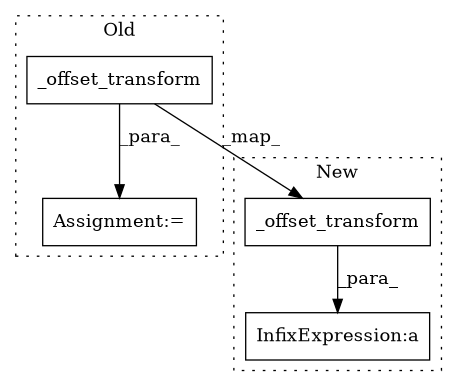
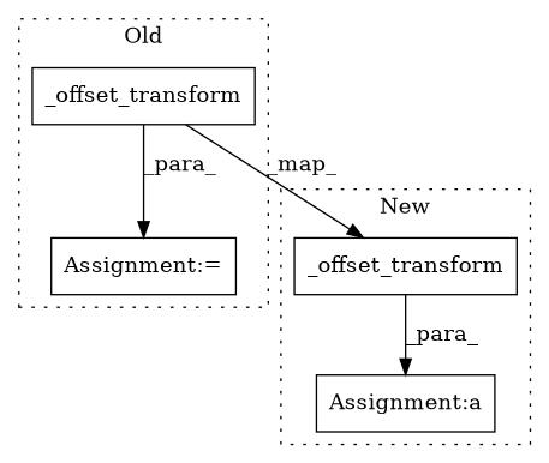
  digraph {
    node [a=32 l="18,1" shape=box]
    n1 [label=_offset_transform s="4439,4472"]
    n2 [a=7 l=1 label="Assignment:=" s=4433]
    n3 [label=_offset_transform s="4251,4277"]
-   n4 [a=27 l=3 label="InfixExpression:a" s=4243]
+   n4 [a=27 l=3 label="Assignment:a" s=4243]
    subgraph cluster_1 {
      label=Old
      style=dotted
      n1
      n2
    }
    subgraph cluster_2 {
      label=New
      style=dotted
      n3
      n4
    }
    n1 -> n2 [label=_para_]
    n1 -> n3 [label=_map_]
    n3 -> n4 [label=_para_]
  }
